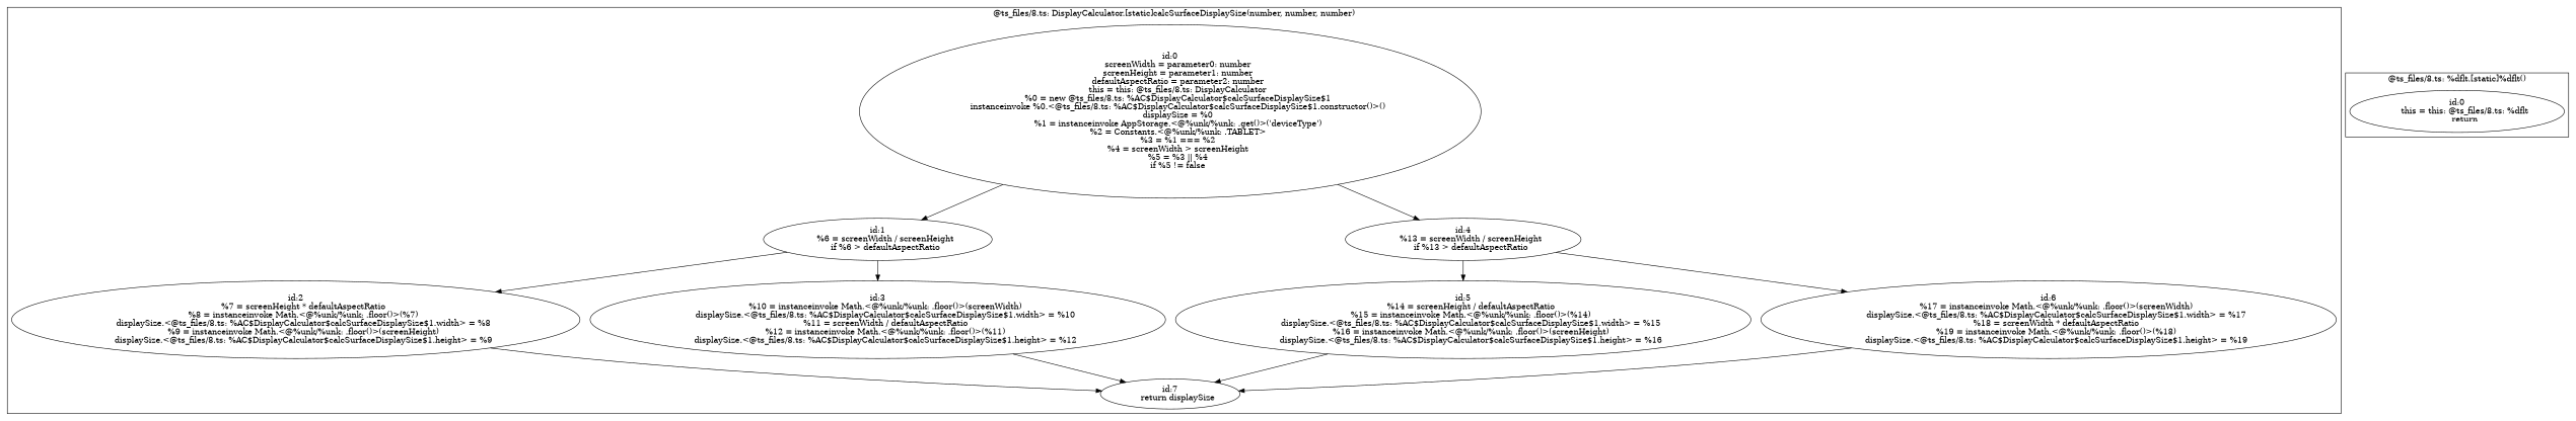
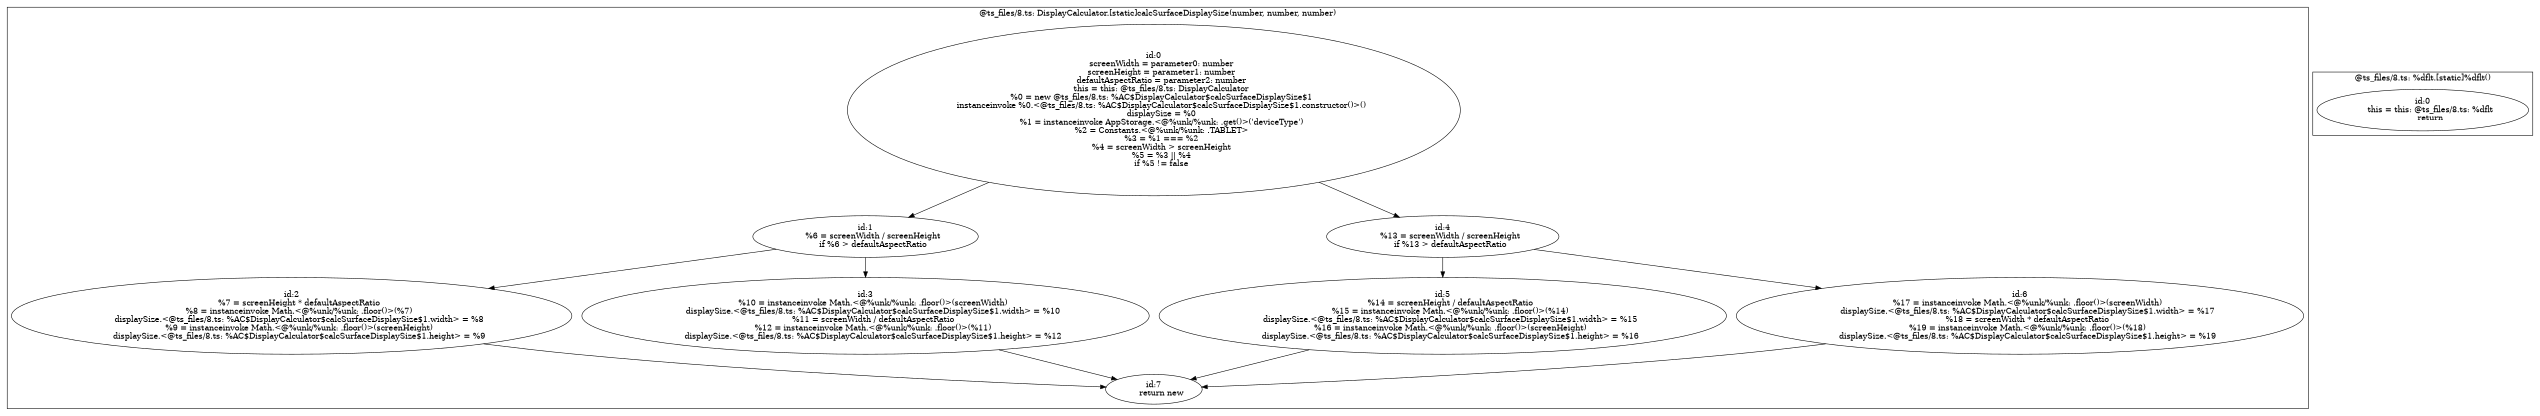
  digraph {
    n1 [label="id:0\n      screenWidth = parameter0: number\n      screenHeight = parameter1: number\n      defaultAspectRatio = parameter2: number\n      this = this: @ts_files/8.ts: DisplayCalculator\n      %0 = new @ts_files/8.ts: %AC$DisplayCalculator$calcSurfaceDisplaySize$1\n      instanceinvoke %0.<@ts_files/8.ts: %AC$DisplayCalculator$calcSurfaceDisplaySize$1.constructor()>()\n      displaySize = %0\n      %1 = instanceinvoke AppStorage.<@%unk/%unk: .get()>('deviceType')\n      %2 = Constants.<@%unk/%unk: .TABLET>\n      %3 = %1 === %2\n      %4 = screenWidth > screenHeight\n      %5 = %3 || %4\n      if %5 != false"]
    n2 [label="id:1\n      %6 = screenWidth / screenHeight\n      if %6 > defaultAspectRatio"]
    n3 [label="id:4\n      %13 = screenWidth / screenHeight\n      if %13 > defaultAspectRatio"]
    n4 [label="id:2\n      %7 = screenHeight * defaultAspectRatio\n      %8 = instanceinvoke Math.<@%unk/%unk: .floor()>(%7)\n      displaySize.<@ts_files/8.ts: %AC$DisplayCalculator$calcSurfaceDisplaySize$1.width> = %8\n      %9 = instanceinvoke Math.<@%unk/%unk: .floor()>(screenHeight)\n      displaySize.<@ts_files/8.ts: %AC$DisplayCalculator$calcSurfaceDisplaySize$1.height> = %9"]
    n5 [label="id:3\n      %10 = instanceinvoke Math.<@%unk/%unk: .floor()>(screenWidth)\n      displaySize.<@ts_files/8.ts: %AC$DisplayCalculator$calcSurfaceDisplaySize$1.width> = %10\n      %11 = screenWidth / defaultAspectRatio\n      %12 = instanceinvoke Math.<@%unk/%unk: .floor()>(%11)\n      displaySize.<@ts_files/8.ts: %AC$DisplayCalculator$calcSurfaceDisplaySize$1.height> = %12"]
-   n6 [label="id:7\n      return displaySize"]
+   n6 [label="id:7\n      return new"]
    n7 [label="id:5\n      %14 = screenHeight / defaultAspectRatio\n      %15 = instanceinvoke Math.<@%unk/%unk: .floor()>(%14)\n      displaySize.<@ts_files/8.ts: %AC$DisplayCalculator$calcSurfaceDisplaySize$1.width> = %15\n      %16 = instanceinvoke Math.<@%unk/%unk: .floor()>(screenHeight)\n      displaySize.<@ts_files/8.ts: %AC$DisplayCalculator$calcSurfaceDisplaySize$1.height> = %16"]
    n8 [label="id:6\n      %17 = instanceinvoke Math.<@%unk/%unk: .floor()>(screenWidth)\n      displaySize.<@ts_files/8.ts: %AC$DisplayCalculator$calcSurfaceDisplaySize$1.width> = %17\n      %18 = screenWidth * defaultAspectRatio\n      %19 = instanceinvoke Math.<@%unk/%unk: .floor()>(%18)\n      displaySize.<@ts_files/8.ts: %AC$DisplayCalculator$calcSurfaceDisplaySize$1.height> = %19"]
    n9 [label="id:0\n      this = this: @ts_files/8.ts: %dflt\n      return"]
    subgraph cluster_1 {
      label="@ts_files/8.ts: DisplayCalculator.[static]calcSurfaceDisplaySize(number, number, number)"
      n1
      n2
      n3
      n4
      n5
      n6
      n7
      n8
    }
    subgraph cluster_2 {
      label="@ts_files/8.ts: %dflt.[static]%dflt()"
      n9
    }
    n1 -> n2
    n1 -> n3
    n2 -> n4
    n2 -> n5
    n3 -> n7
    n3 -> n8
    n4 -> n6
    n5 -> n6
    n7 -> n6
    n8 -> n6
  }
